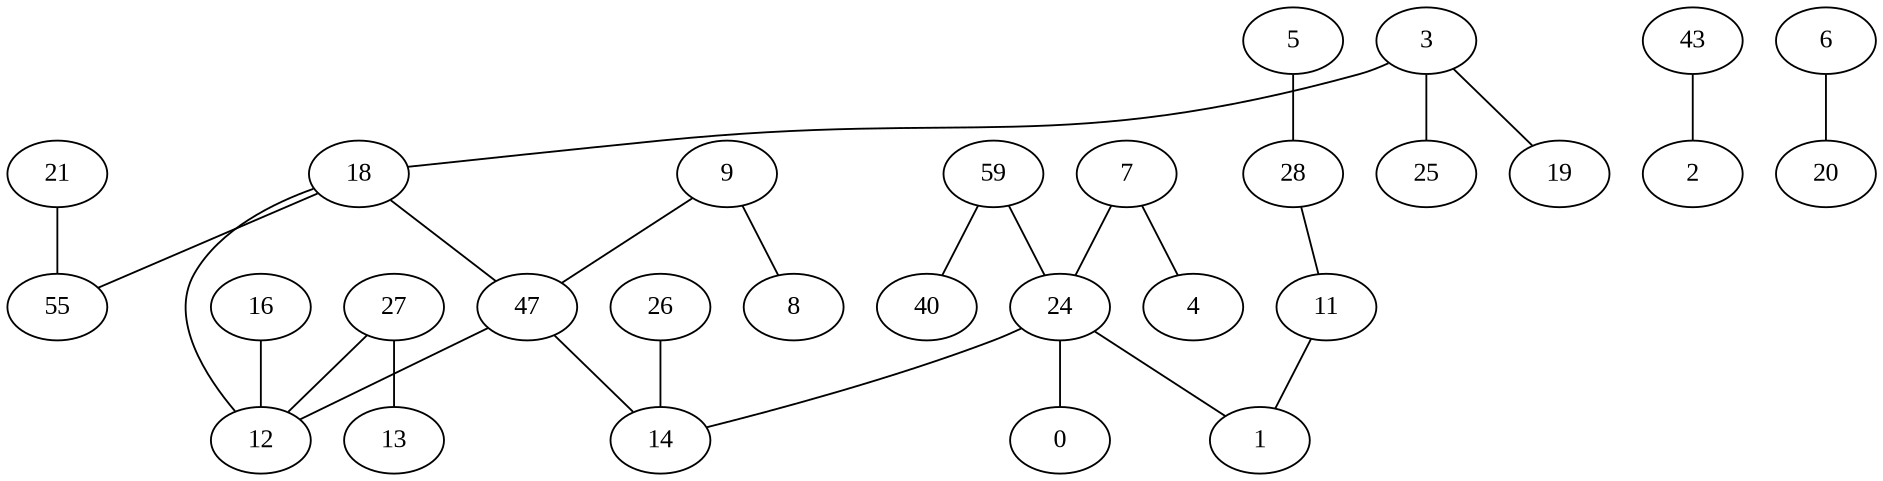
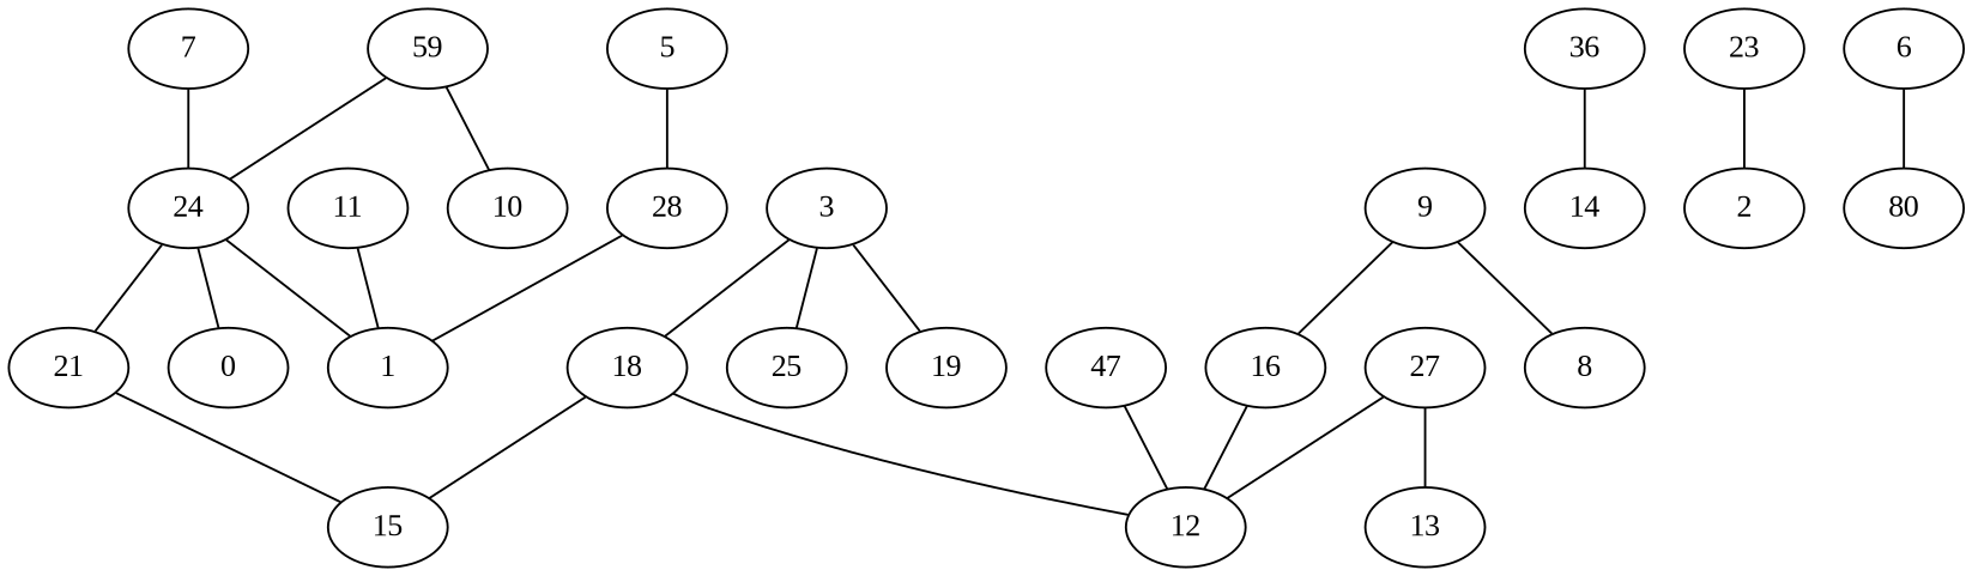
  digraph {
    fontname="Liberation Serif"
    node [fontname="Liberation Serif"]
    edge [color=black dir=none fontname="Liberation Serif"]
    18
-   15 [label=55]
+   15
    n3 [label=47]
    12
    14
    11
    1
    9
    8
    n10 [label=59]
-   10 [label=40]
+   10
    24
    0
    28
-   23 [label=43]
+   23
    2
    21
-   26
+   26 [label=36]
    16
    13
    6
-   20
+   20 [label=80]
    3
    25
    19
    27
    7
-   4
    5
    subgraph sub_1 {
      18
      15
      n3
      12
      14
      11
      1
      9
      8
      n10
      10
      24
      0
      28
      23
      2
      21
      26
      16
      13
      6
      20
      3
      25
      19
      27
      7
-     4
      5
    }
    18 -> 15
-   18 -> n3
    18 -> 12
    n3 -> 12
-   n3 -> 14
    11 -> 1
-   9 -> n3
+   9 -> 16
    9 -> 8
    n10 -> 10
    n10 -> 24
-   24 -> 14
+   24 -> 21
    24 -> 1
    24 -> 0
-   28 -> 11
+   28 -> 1
    23 -> 2
    21 -> 15
    26 -> 14
    16 -> 12
    6 -> 20
    3 -> 18
    3 -> 25
    3 -> 19
    27 -> 12
    27 -> 13
    7 -> 24
-   7 -> 4
    5 -> 28
  }
